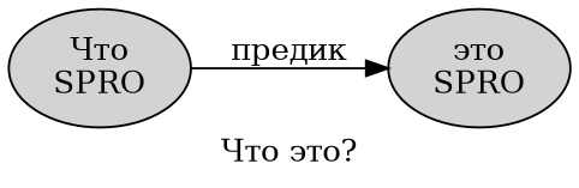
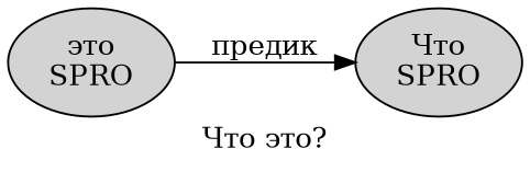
  digraph {
    label="Что это?"
    rankdir=LR
    fontname="DejaVu Serif"
    node [fillcolor=lightgray penwidth=1 shape=ellipse style=filled fontname="DejaVu Serif"]
    n1 [label="Что\nSPRO"]
    n2 [label="это\nSPRO"]
-   n1 -> n2 [label="предик" fontname="DejaVu Serif"]
+   n2 -> n1 [label="предик" fontname="DejaVu Serif"]
  }
